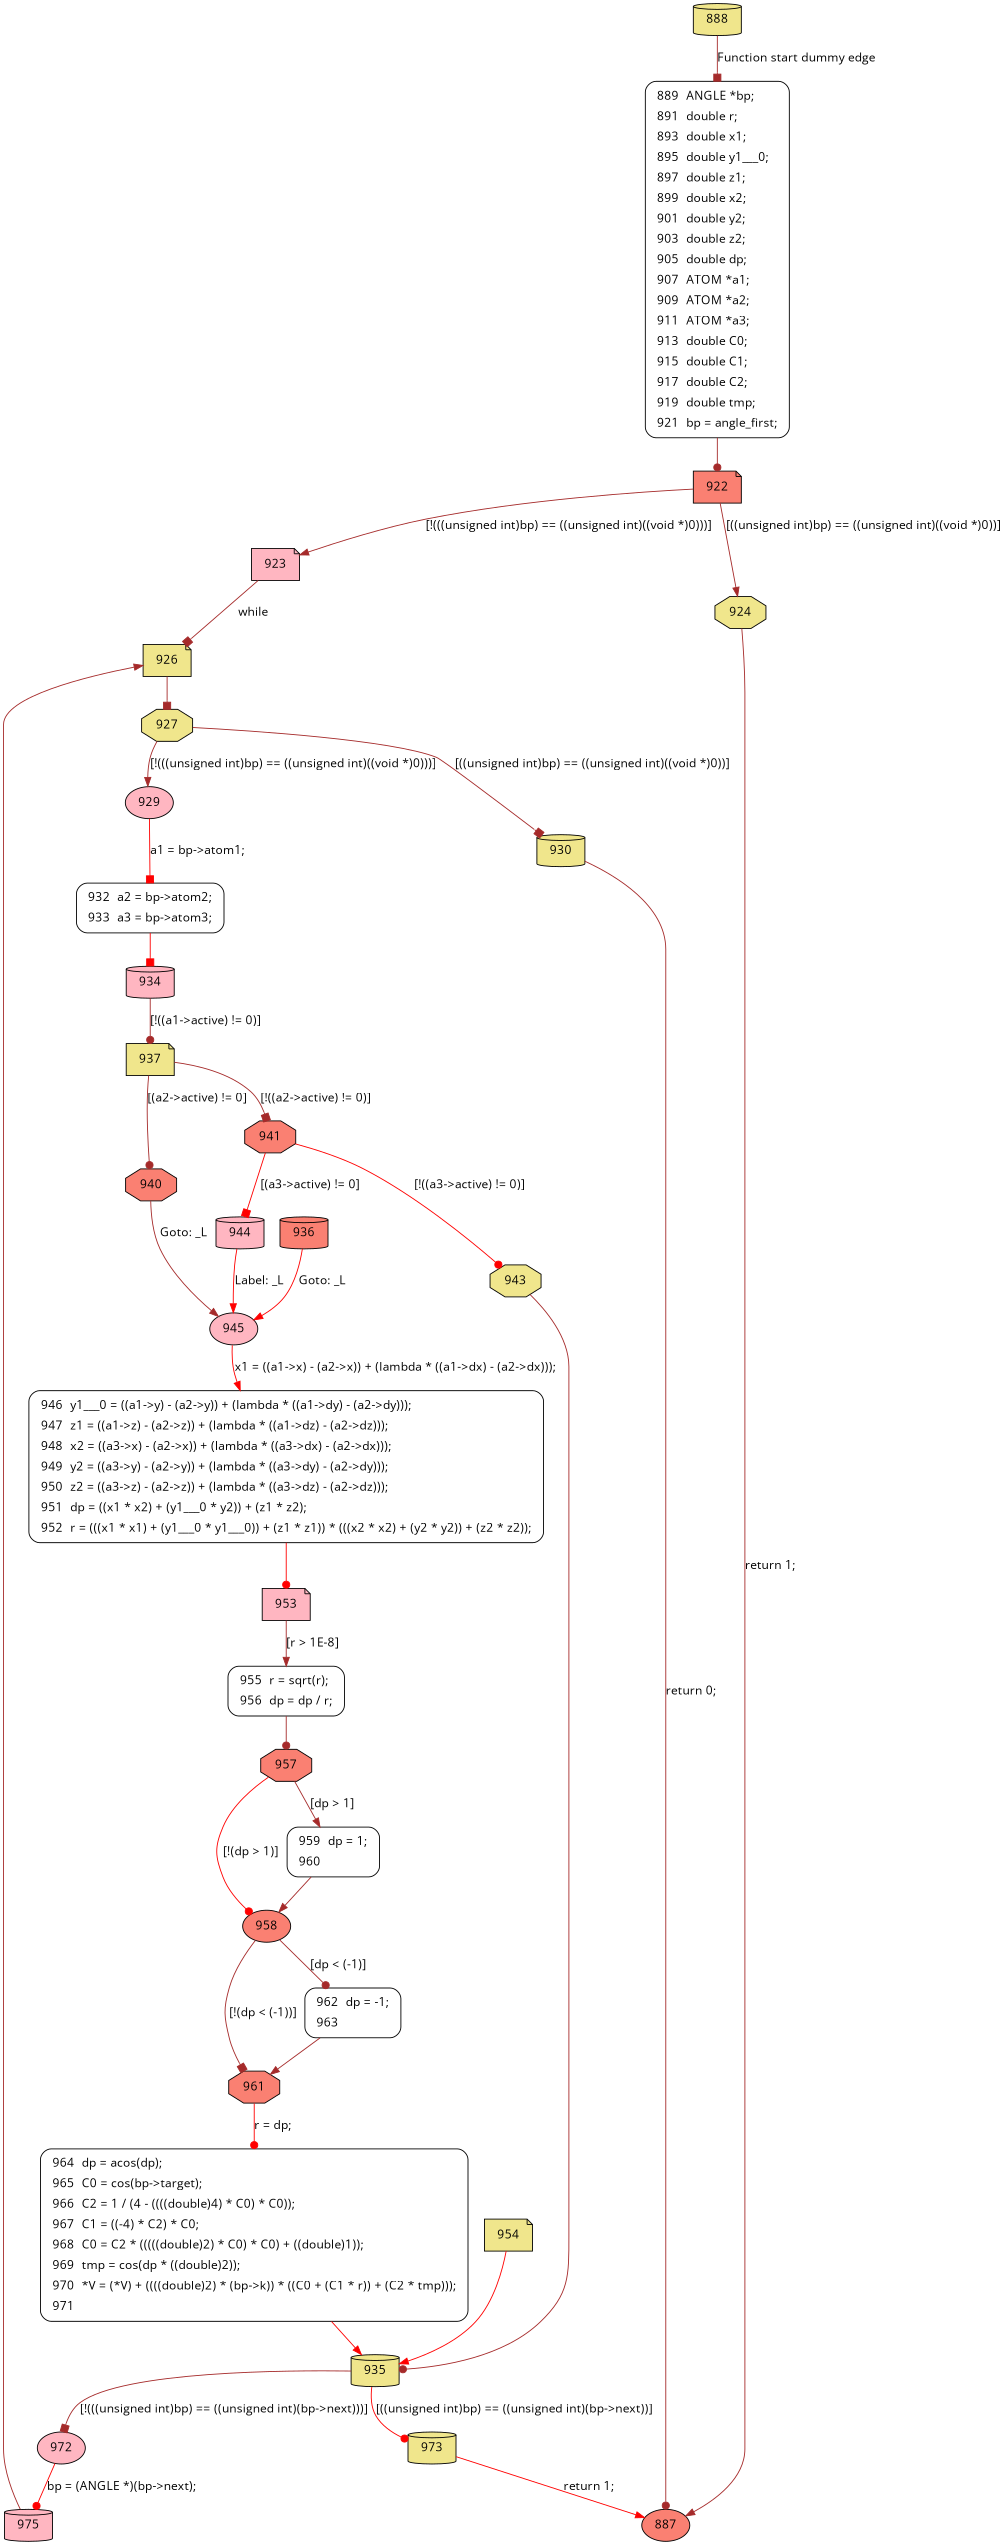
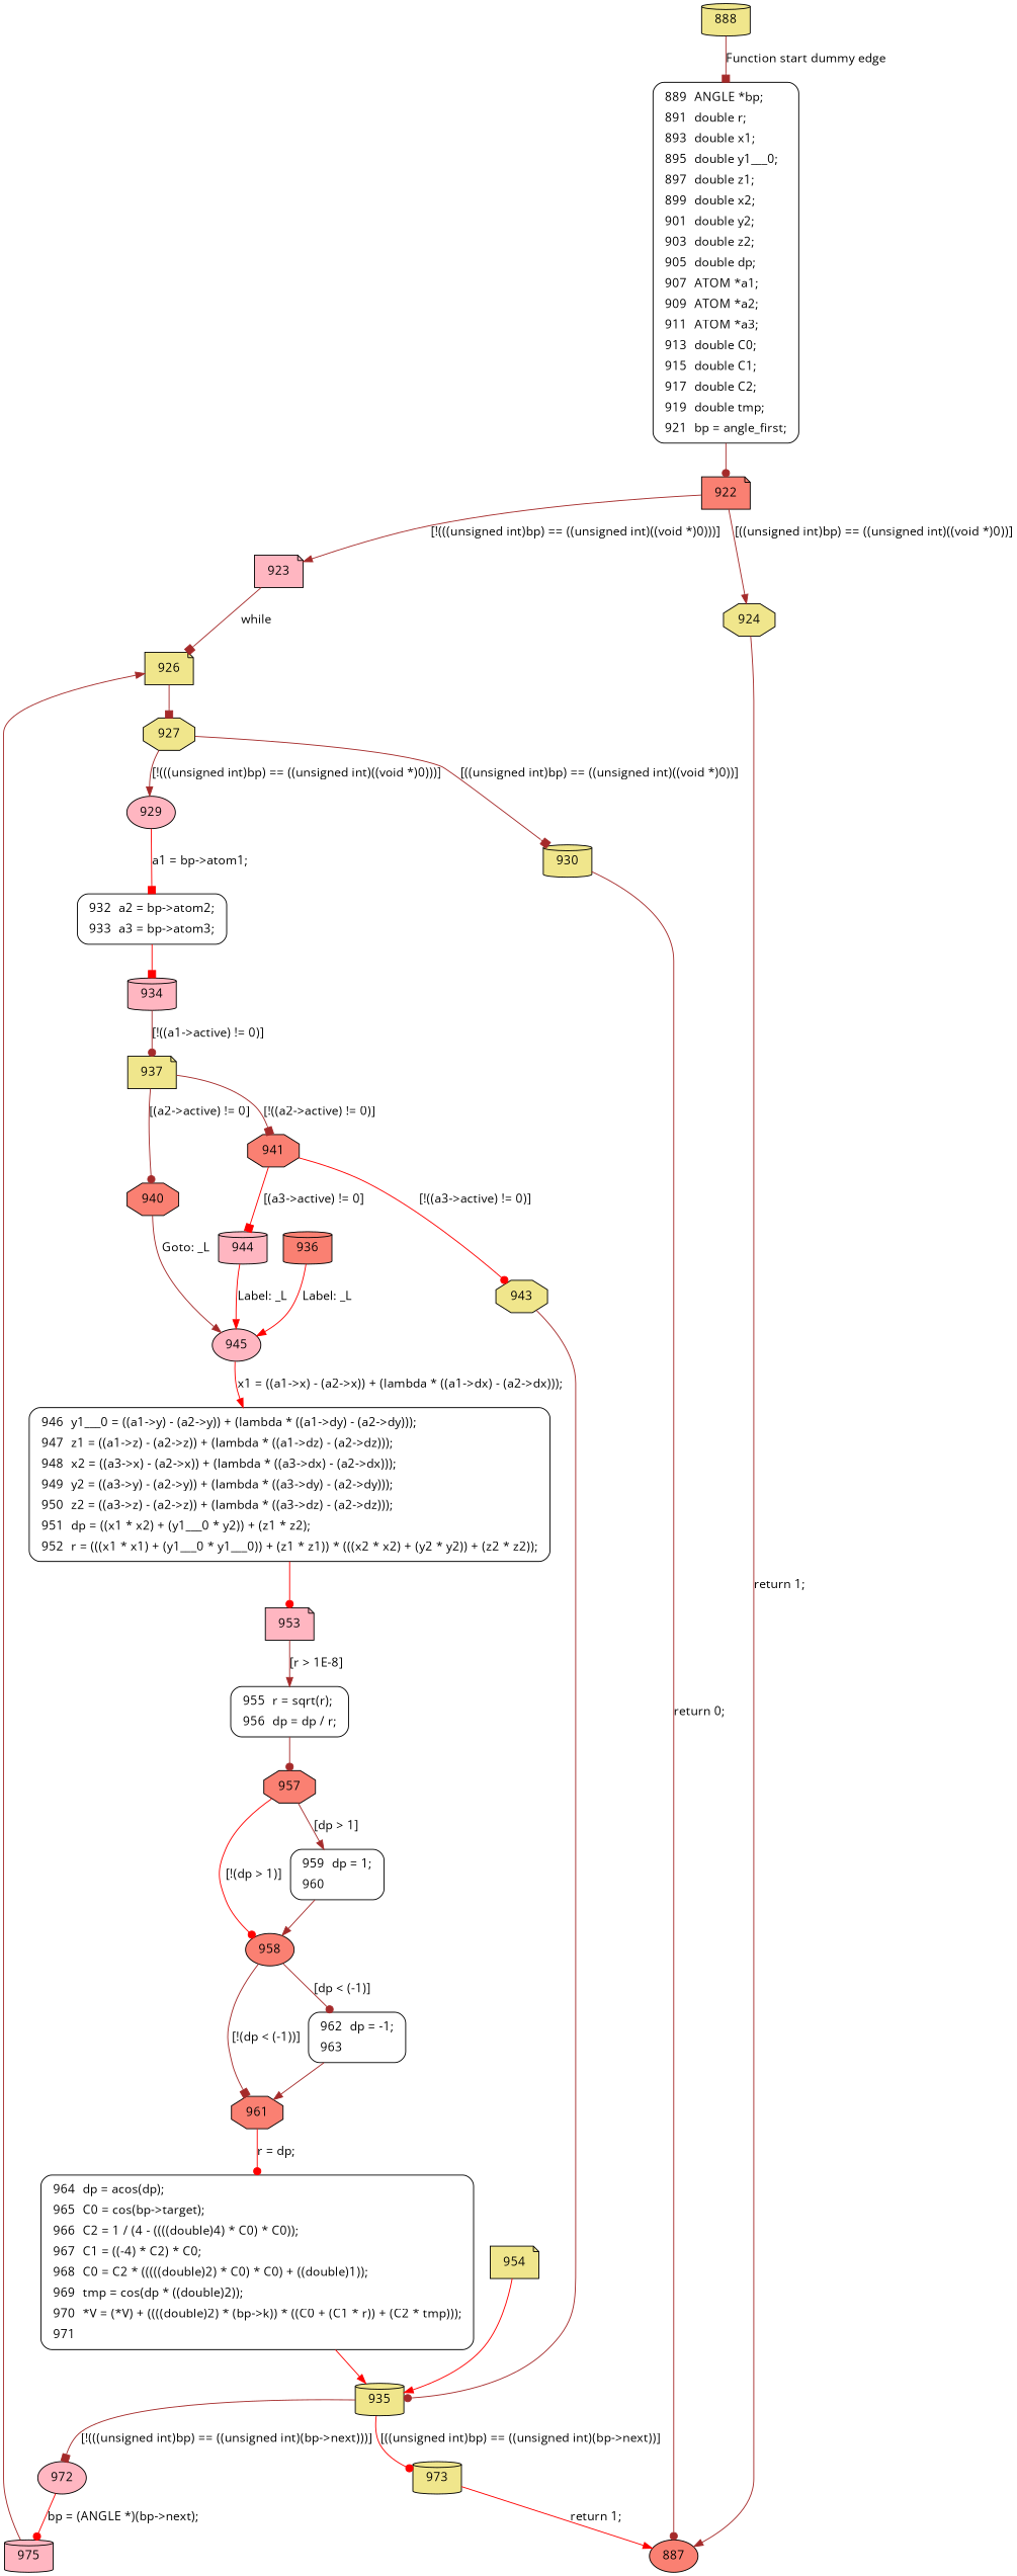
  digraph {
    fontname="Open Sans"
    node [fillcolor=khaki fontname="Open Sans" shape=cylinder style=filled]
    edge [arrowhead=normal color=brown fontname="Open Sans"]
    n1 [fillcolor=white label=<<table border="0" cellborder="0" cellpadding="3" bgcolor="white"><tr><td align="right">889</td><td align="left">ANGLE *bp;</td></tr><tr><td align="right">891</td><td align="left">double r;</td></tr><tr><td align="right">893</td><td align="left">double x1;</td></tr><tr><td align="right">895</td><td align="left">double y1___0;</td></tr><tr><td align="right">897</td><td align="left">double z1;</td></tr><tr><td align="right">899</td><td align="left">double x2;</td></tr><tr><td align="right">901</td><td align="left">double y2;</td></tr><tr><td align="right">903</td><td align="left">double z2;</td></tr><tr><td align="right">905</td><td align="left">double dp;</td></tr><tr><td align="right">907</td><td align="left">ATOM *a1;</td></tr><tr><td align="right">909</td><td align="left">ATOM *a2;</td></tr><tr><td align="right">911</td><td align="left">ATOM *a3;</td></tr><tr><td align="right">913</td><td align="left">double C0;</td></tr><tr><td align="right">915</td><td align="left">double C1;</td></tr><tr><td align="right">917</td><td align="left">double C2;</td></tr><tr><td align="right">919</td><td align="left">double tmp;</td></tr><tr><td align="right">921</td><td align="left">bp = angle_first;</td></tr></table>> penwidth=1 shape=Mrecord style="filled,bold"]
    888
    922 [fillcolor=salmon shape=note]
    923 [fillcolor=lightpink shape=note]
    924 [shape=octagon]
    926 [shape=note]
    887 [fillcolor=salmon shape=ellipse]
    927 [shape=octagon]
    929 [fillcolor=lightpink shape=ellipse]
    930
    n11 [fillcolor=white label=<<table border="0" cellborder="0" cellpadding="3" bgcolor="white"><tr><td align="right">932</td><td align="left">a2 = bp-&gt;atom2;</td></tr><tr><td align="right">933</td><td align="left">a3 = bp-&gt;atom3;</td></tr></table>> penwidth=1 shape=Mrecord style="filled,bold"]
    934 [fillcolor=lightpink]
    937 [shape=note]
    941 [fillcolor=salmon shape=octagon]
    940 [fillcolor=salmon shape=octagon]
    936 [fillcolor=salmon]
    945 [fillcolor=lightpink shape=ellipse]
    943 [shape=octagon]
    944 [fillcolor=lightpink]
    n20 [fillcolor=white label=<<table border="0" cellborder="0" cellpadding="3" bgcolor="white"><tr><td align="right">946</td><td align="left">y1___0 = ((a1-&gt;y) - (a2-&gt;y)) + (lambda * ((a1-&gt;dy) - (a2-&gt;dy)));</td></tr><tr><td align="right">947</td><td align="left">z1 = ((a1-&gt;z) - (a2-&gt;z)) + (lambda * ((a1-&gt;dz) - (a2-&gt;dz)));</td></tr><tr><td align="right">948</td><td align="left">x2 = ((a3-&gt;x) - (a2-&gt;x)) + (lambda * ((a3-&gt;dx) - (a2-&gt;dx)));</td></tr><tr><td align="right">949</td><td align="left">y2 = ((a3-&gt;y) - (a2-&gt;y)) + (lambda * ((a3-&gt;dy) - (a2-&gt;dy)));</td></tr><tr><td align="right">950</td><td align="left">z2 = ((a3-&gt;z) - (a2-&gt;z)) + (lambda * ((a3-&gt;dz) - (a2-&gt;dz)));</td></tr><tr><td align="right">951</td><td align="left">dp = ((x1 * x2) + (y1___0 * y2)) + (z1 * z2);</td></tr><tr><td align="right">952</td><td align="left">r = (((x1 * x1) + (y1___0 * y1___0)) + (z1 * z1)) * (((x2 * x2) + (y2 * y2)) + (z2 * z2));</td></tr></table>> penwidth=1 shape=Mrecord style="filled,bold"]
    953 [fillcolor=lightpink shape=note]
    n22 [fillcolor=white label=<<table border="0" cellborder="0" cellpadding="3" bgcolor="white"><tr><td align="right">955</td><td align="left">r = sqrt(r);</td></tr><tr><td align="right">956</td><td align="left">dp = dp / r;</td></tr></table>> penwidth=1 shape=Mrecord style="filled,bold"]
    954 [shape=note]
    935
    957 [fillcolor=salmon shape=octagon]
    972 [fillcolor=lightpink shape=ellipse]
    973
    958 [fillcolor=salmon shape=ellipse]
    n29 [fillcolor=white label=<<table border="0" cellborder="0" cellpadding="3" bgcolor="white"><tr><td align="right">959</td><td align="left">dp = 1;</td></tr><tr><td align="right">960</td><td align="left"></td></tr></table>> penwidth=1 shape=Mrecord style="filled,bold"]
    961 [fillcolor=salmon shape=octagon]
    n31 [fillcolor=white label=<<table border="0" cellborder="0" cellpadding="3" bgcolor="white"><tr><td align="right">962</td><td align="left">dp = -1;</td></tr><tr><td align="right">963</td><td align="left"></td></tr></table>> penwidth=1 shape=Mrecord style="filled,bold"]
    n32 [fillcolor=white label=<<table border="0" cellborder="0" cellpadding="3" bgcolor="white"><tr><td align="right">964</td><td align="left">dp = acos(dp);</td></tr><tr><td align="right">965</td><td align="left">C0 = cos(bp-&gt;target);</td></tr><tr><td align="right">966</td><td align="left">C2 = 1 / (4 - ((((double)4) * C0) * C0));</td></tr><tr><td align="right">967</td><td align="left">C1 = ((-4) * C2) * C0;</td></tr><tr><td align="right">968</td><td align="left">C0 = C2 * (((((double)2) * C0) * C0) + ((double)1));</td></tr><tr><td align="right">969</td><td align="left">tmp = cos(dp * ((double)2));</td></tr><tr><td align="right">970</td><td align="left">*V = (*V) + ((((double)2) * (bp-&gt;k)) * ((C0 + (C1 * r)) + (C2 * tmp)));</td></tr><tr><td align="right">971</td><td align="left"></td></tr></table>> penwidth=1 shape=Mrecord style="filled,bold"]
    975 [fillcolor=lightpink]
    n1 -> 922 [arrowhead=dot]
    888 -> n1 [arrowhead=box label="Function start dummy edge"]
    922 -> 923 [label="[!(((unsigned int)bp) == ((unsigned int)((void *)0)))]"]
    922 -> 924 [label="[((unsigned int)bp) == ((unsigned int)((void *)0))]"]
    923 -> 926 [arrowhead=box label=while]
    924 -> 887 [label="return 1;"]
    926 -> 927 [arrowhead=box]
    927 -> 929 [label="[!(((unsigned int)bp) == ((unsigned int)((void *)0)))]"]
    927 -> 930 [arrowhead=box label="[((unsigned int)bp) == ((unsigned int)((void *)0))]"]
    929 -> n11 [arrowhead=box color=red label="a1 = bp->atom1;"]
    930 -> 887 [arrowhead=dot label="return 0;"]
    n11 -> 934 [arrowhead=box color=red]
    934 -> 937 [arrowhead=dot label="[!((a1->active) != 0)]"]
    937 -> 941 [arrowhead=box label="[!((a2->active) != 0)]"]
    937 -> 940 [arrowhead=dot label="[(a2->active) != 0]"]
    941 -> 943 [arrowhead=dot color=red label="[!((a3->active) != 0)]"]
    941 -> 944 [arrowhead=box color=red label="[(a3->active) != 0]"]
    940 -> 945 [label="Goto: _L"]
-   936 -> 945 [color=red label="Goto: _L"]
+   936 -> 945 [color=red label="Label: _L"]
    945 -> n20 [color=red label="x1 = ((a1->x) - (a2->x)) + (lambda * ((a1->dx) - (a2->dx)));"]
    943 -> 935 [arrowhead=dot]
    944 -> 945 [color=red label="Label: _L"]
    n20 -> 953 [arrowhead=dot color=red]
    953 -> n22 [label="[r > 1E-8]"]
    n22 -> 957 [arrowhead=dot]
    954 -> 935 [color=red]
    935 -> 972 [arrowhead=box label="[!(((unsigned int)bp) == ((unsigned int)(bp->next)))]"]
    935 -> 973 [arrowhead=dot color=red label="[((unsigned int)bp) == ((unsigned int)(bp->next))]"]
    957 -> 958 [arrowhead=dot color=red label="[!(dp > 1)]"]
    957 -> n29 [label="[dp > 1]"]
    972 -> 975 [arrowhead=dot color=red label="bp = (ANGLE *)(bp->next);"]
    973 -> 887 [color=red label="return 1;"]
    958 -> 961 [arrowhead=box label="[!(dp < (-1))]"]
    958 -> n31 [arrowhead=dot label="[dp < (-1)]"]
    n29 -> 958
    961 -> n32 [arrowhead=dot color=red label="r = dp;"]
    n31 -> 961
    n32 -> 935 [color=red]
    975 -> 926
  }
